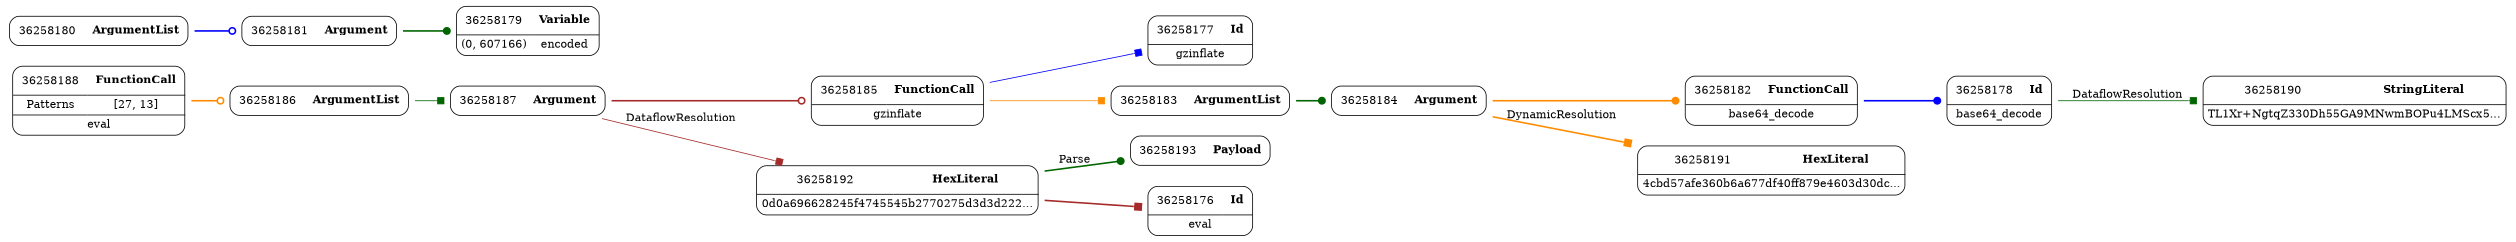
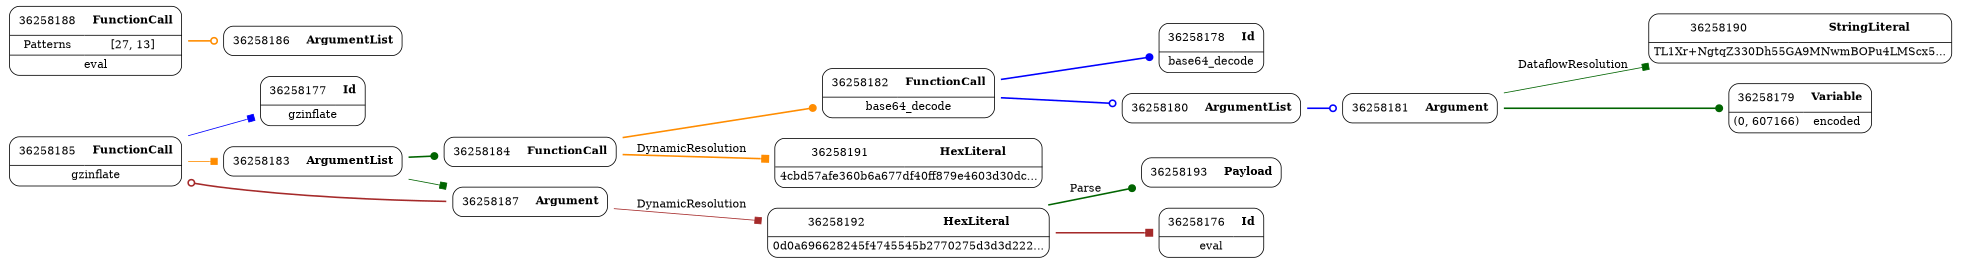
  digraph {
    rankdir=LR
    node [shape=none]
    edge [arrowhead=box color=darkgreen style=bold weight=2]
    n1 [label=<<TABLE border='1' cellspacing='0' cellpadding='10' style='rounded' ><TR><TD border='0'>36258185</TD><TD border='0'><B>FunctionCall</B></TD></TR><HR/><TR><TD border='0' cellpadding='5' colspan='2'>gzinflate</TD></TR></TABLE>>]
    n2 [label=<<TABLE border='1' cellspacing='0' cellpadding='10' style='rounded' ><TR><TD border='0'>36258177</TD><TD border='0'><B>Id</B></TD></TR><HR/><TR><TD border='0' cellpadding='5' colspan='2'>gzinflate</TD></TR></TABLE>>]
    n3 [label=<<TABLE border='1' cellspacing='0' cellpadding='10' style='rounded' ><TR><TD border='0'>36258183</TD><TD border='0'><B>ArgumentList</B></TD></TR></TABLE>>]
-   n4 [label=<<TABLE border='1' cellspacing='0' cellpadding='10' style='rounded' ><TR><TD border='0'>36258184</TD><TD border='0'><B>Argument</B></TD></TR></TABLE>>]
+   n4 [label=<<TABLE border='1' cellspacing='0' cellpadding='10' style='rounded' ><TR><TD border='0'>36258184</TD><TD border='0'><B>FunctionCall</B></TD></TR></TABLE>>]
    n5 [label=<<TABLE border='1' cellspacing='0' cellpadding='10' style='rounded' ><TR><TD border='0'>36258182</TD><TD border='0'><B>FunctionCall</B></TD></TR><HR/><TR><TD border='0' cellpadding='5' colspan='2'>base64_decode</TD></TR></TABLE>>]
    n6 [label=<<TABLE border='1' cellspacing='0' cellpadding='10' style='rounded' ><TR><TD border='0'>36258191</TD><TD border='0'><B>HexLiteral</B></TD></TR><HR/><TR><TD border='0' cellpadding='5' colspan='2'>4cbd57afe360b6a677df40ff879e4603d30dc...</TD></TR></TABLE>>]
    n7 [label=<<TABLE border='1' cellspacing='0' cellpadding='10' style='rounded' ><TR><TD border='0'>36258178</TD><TD border='0'><B>Id</B></TD></TR><HR/><TR><TD border='0' cellpadding='5' colspan='2'>base64_decode</TD></TR></TABLE>>]
    n8 [label=<<TABLE border='1' cellspacing='0' cellpadding='10' style='rounded' ><TR><TD border='0'>36258180</TD><TD border='0'><B>ArgumentList</B></TD></TR></TABLE>>]
    n9 [label=<<TABLE border='1' cellspacing='0' cellpadding='10' style='rounded' ><TR><TD border='0'>36258181</TD><TD border='0'><B>Argument</B></TD></TR></TABLE>>]
    n10 [label=<<TABLE border='1' cellspacing='0' cellpadding='10' style='rounded' ><TR><TD border='0'>36258187</TD><TD border='0'><B>Argument</B></TD></TR></TABLE>>]
    n11 [label=<<TABLE border='1' cellspacing='0' cellpadding='10' style='rounded' ><TR><TD border='0'>36258192</TD><TD border='0'><B>HexLiteral</B></TD></TR><HR/><TR><TD border='0' cellpadding='5' colspan='2'>0d0a696628245f4745545b2770275d3d3d222...</TD></TR></TABLE>>]
    n12 [label=<<TABLE border='1' cellspacing='0' cellpadding='10' style='rounded' ><TR><TD border='0'>36258193</TD><TD border='0'><B>Payload</B></TD></TR></TABLE>>]
    n13 [label=<<TABLE border='1' cellspacing='0' cellpadding='10' style='rounded' ><TR><TD border='0'>36258176</TD><TD border='0'><B>Id</B></TD></TR><HR/><TR><TD border='0' cellpadding='5' colspan='2'>eval</TD></TR></TABLE>>]
    n14 [label=<<TABLE border='1' cellspacing='0' cellpadding='10' style='rounded' ><TR><TD border='0'>36258186</TD><TD border='0'><B>ArgumentList</B></TD></TR></TABLE>>]
    n15 [label=<<TABLE border='1' cellspacing='0' cellpadding='10' style='rounded' ><TR><TD border='0'>36258188</TD><TD border='0'><B>FunctionCall</B></TD></TR><HR/><TR><TD border='0' cellpadding='5'>Patterns</TD><TD border='0' cellpadding='5'>[27, 13]</TD></TR><HR/><TR><TD border='0' cellpadding='5' colspan='2'>eval</TD></TR></TABLE>>]
    n16 [label=<<TABLE border='1' cellspacing='0' cellpadding='10' style='rounded' ><TR><TD border='0'>36258190</TD><TD border='0'><B>StringLiteral</B></TD></TR><HR/><TR><TD border='0' cellpadding='5' colspan='2'>TL1Xr+NgtqZ330Dh55GA9MNwmBOPu4LMScx5...</TD></TR></TABLE>>]
    n17 [label=<<TABLE border='1' cellspacing='0' cellpadding='10' style='rounded' ><TR><TD border='0'>36258179</TD><TD border='0'><B>Variable</B></TD></TR><HR/><TR><TD border='0' cellpadding='5'>(0, 607166)</TD><TD border='0' cellpadding='5'>encoded</TD></TR></TABLE>>]
    n1 -> n2 [color=blue style=solid]
    n1 -> n3 [color=darkorange style=solid]
    n3 -> n4 [arrowhead=dot]
    n4 -> n5 [arrowhead=dot color=darkorange]
    n4 -> n6 [color=darkorange label=DynamicResolution weight=""]
    n5 -> n7 [arrowhead=dot color=blue]
+   n5 -> n8 [arrowhead=odot color=blue]
    n8 -> n9 [arrowhead=odot color=blue]
-   n7 -> n16 [label=DataflowResolution style=solid weight=""]
+   n9 -> n16 [label=DataflowResolution style=solid weight=""]
    n9 -> n17 [arrowhead=dot]
    n10 -> n1 [arrowhead=odot color=brown]
-   n10 -> n11 [color=brown label=DataflowResolution style=solid weight=""]
+   n10 -> n11 [color=brown label=DynamicResolution style=solid weight=""]
    n11 -> n12 [arrowhead=dot label=Parse weight=""]
    n11 -> n13 [color=brown]
-   n14 -> n10 [style=solid]
+   n3 -> n10 [style=solid]
    n15 -> n14 [arrowhead=odot color=darkorange]
  }
